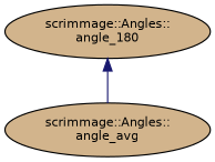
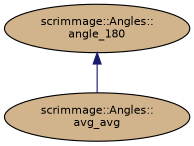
  digraph {
    rankdir=TB
    node [color=black fillcolor=tan fontname=Helvetica fontsize=10 shape=ellipse style=filled]
    n1 [fontcolor=black height=0.2 label="scrimmage::Angles::\langle_180" width=0.4]
-   n2 [height=0.2 label="scrimmage::Angles::\langle_avg" width=0.4]
+   n2 [height=0.2 label="scrimmage::Angles::\lavg_avg" width=0.4]
    n1 -> n2 [color=midnightblue dir=back fontname=Helvetica fontsize=10 labelfontname=Helvetica labelfontsize=10 style=solid]
  }
